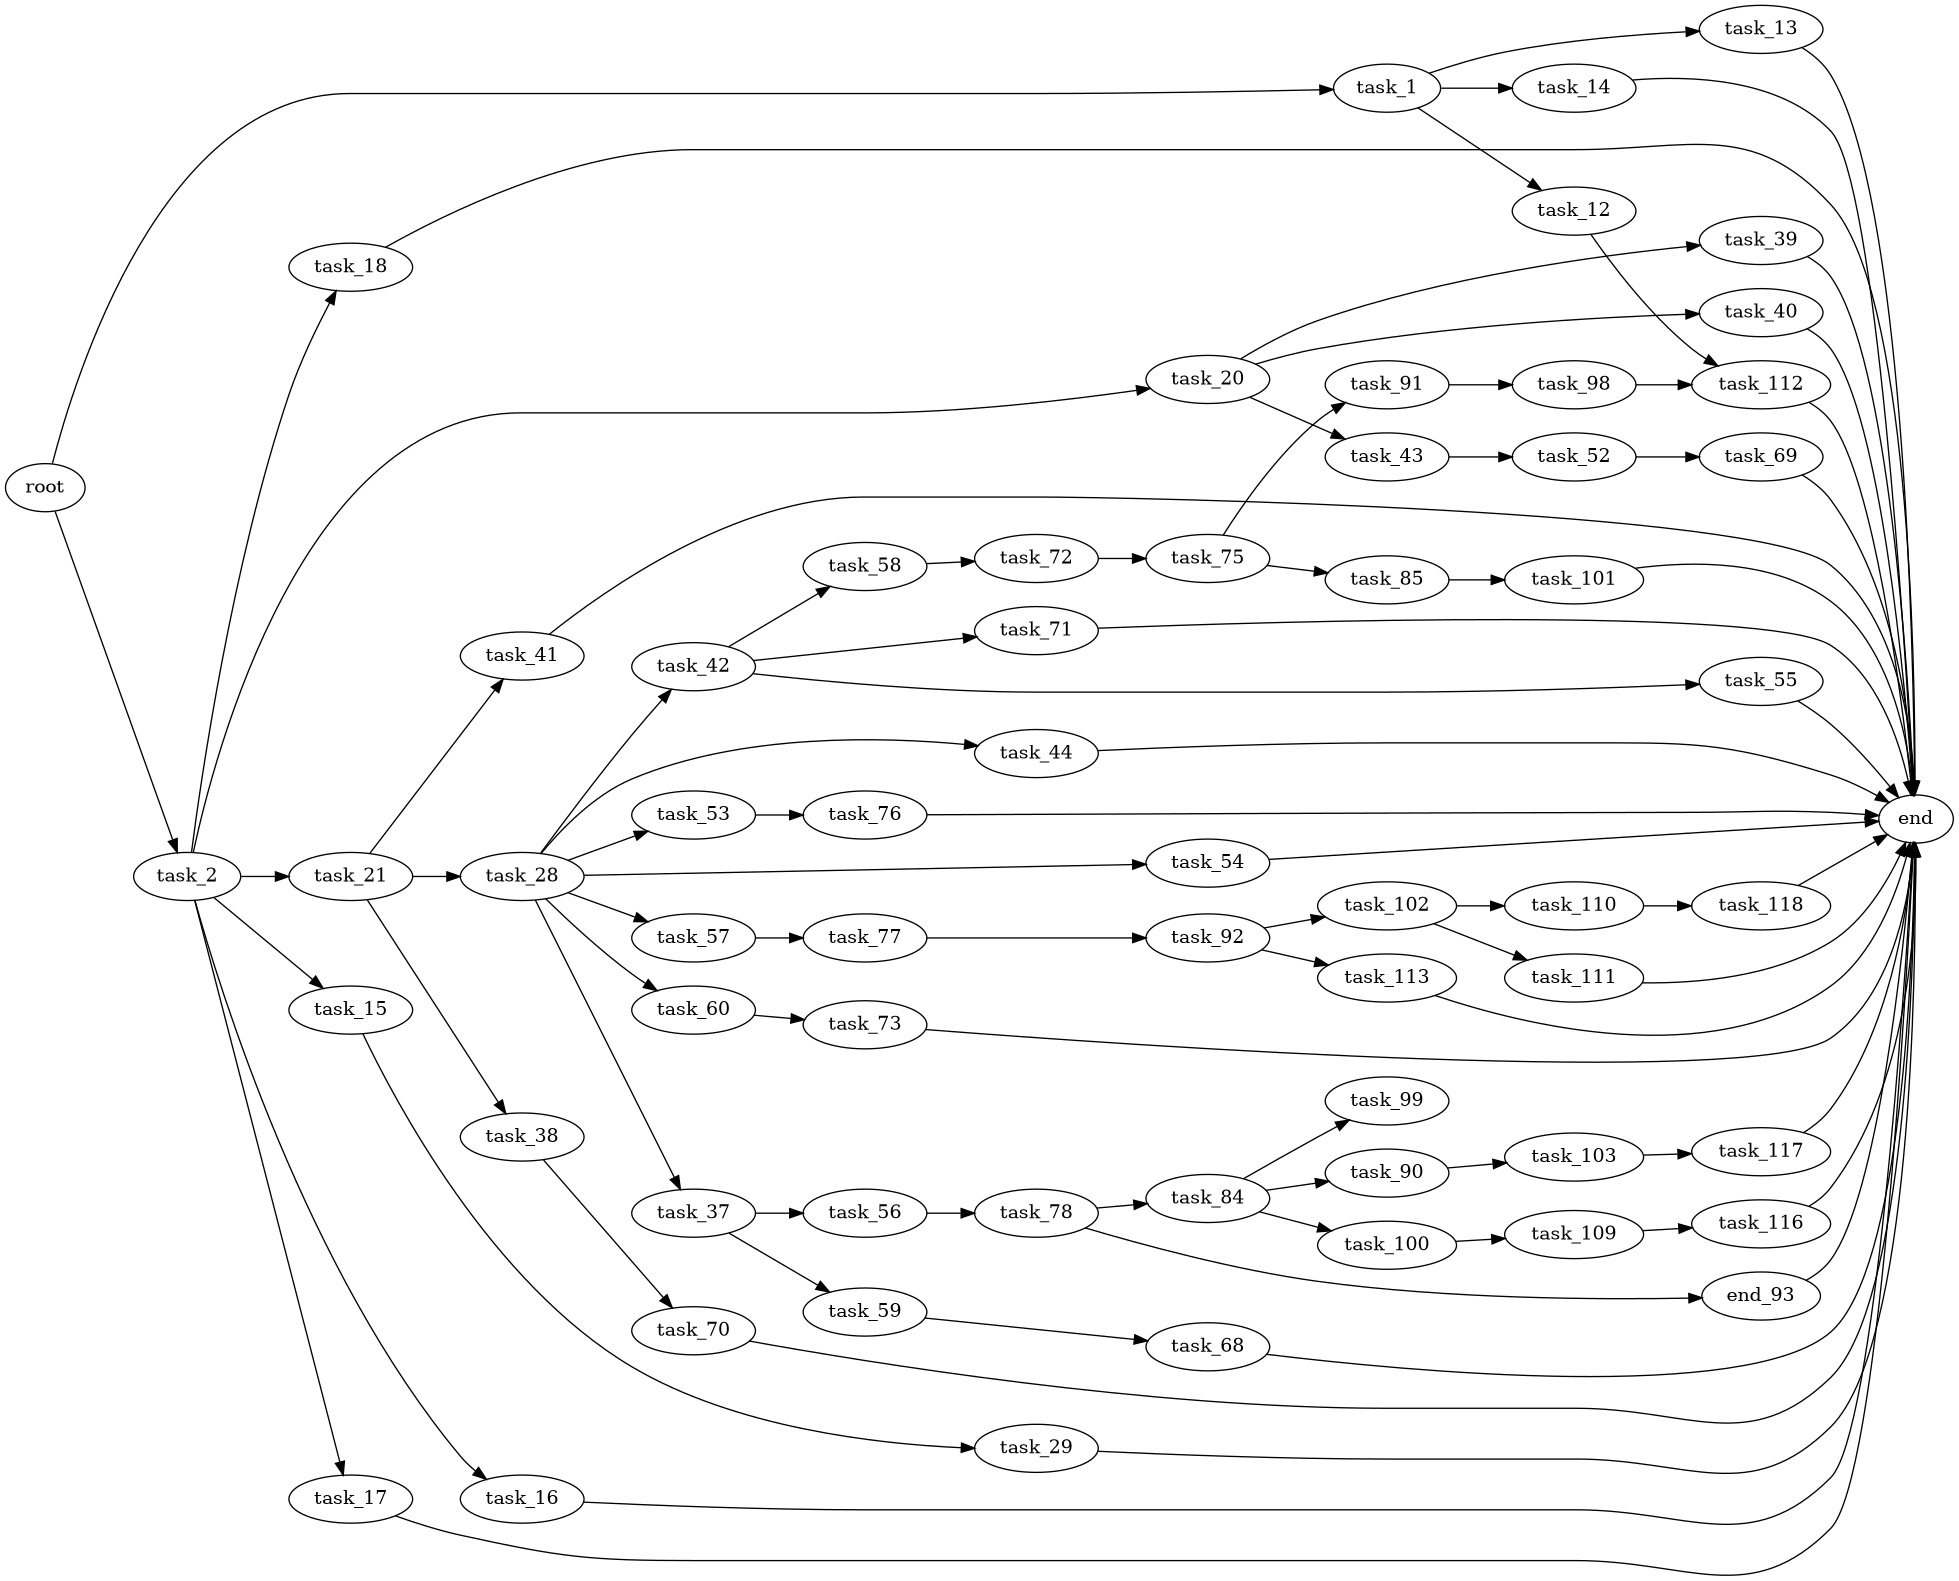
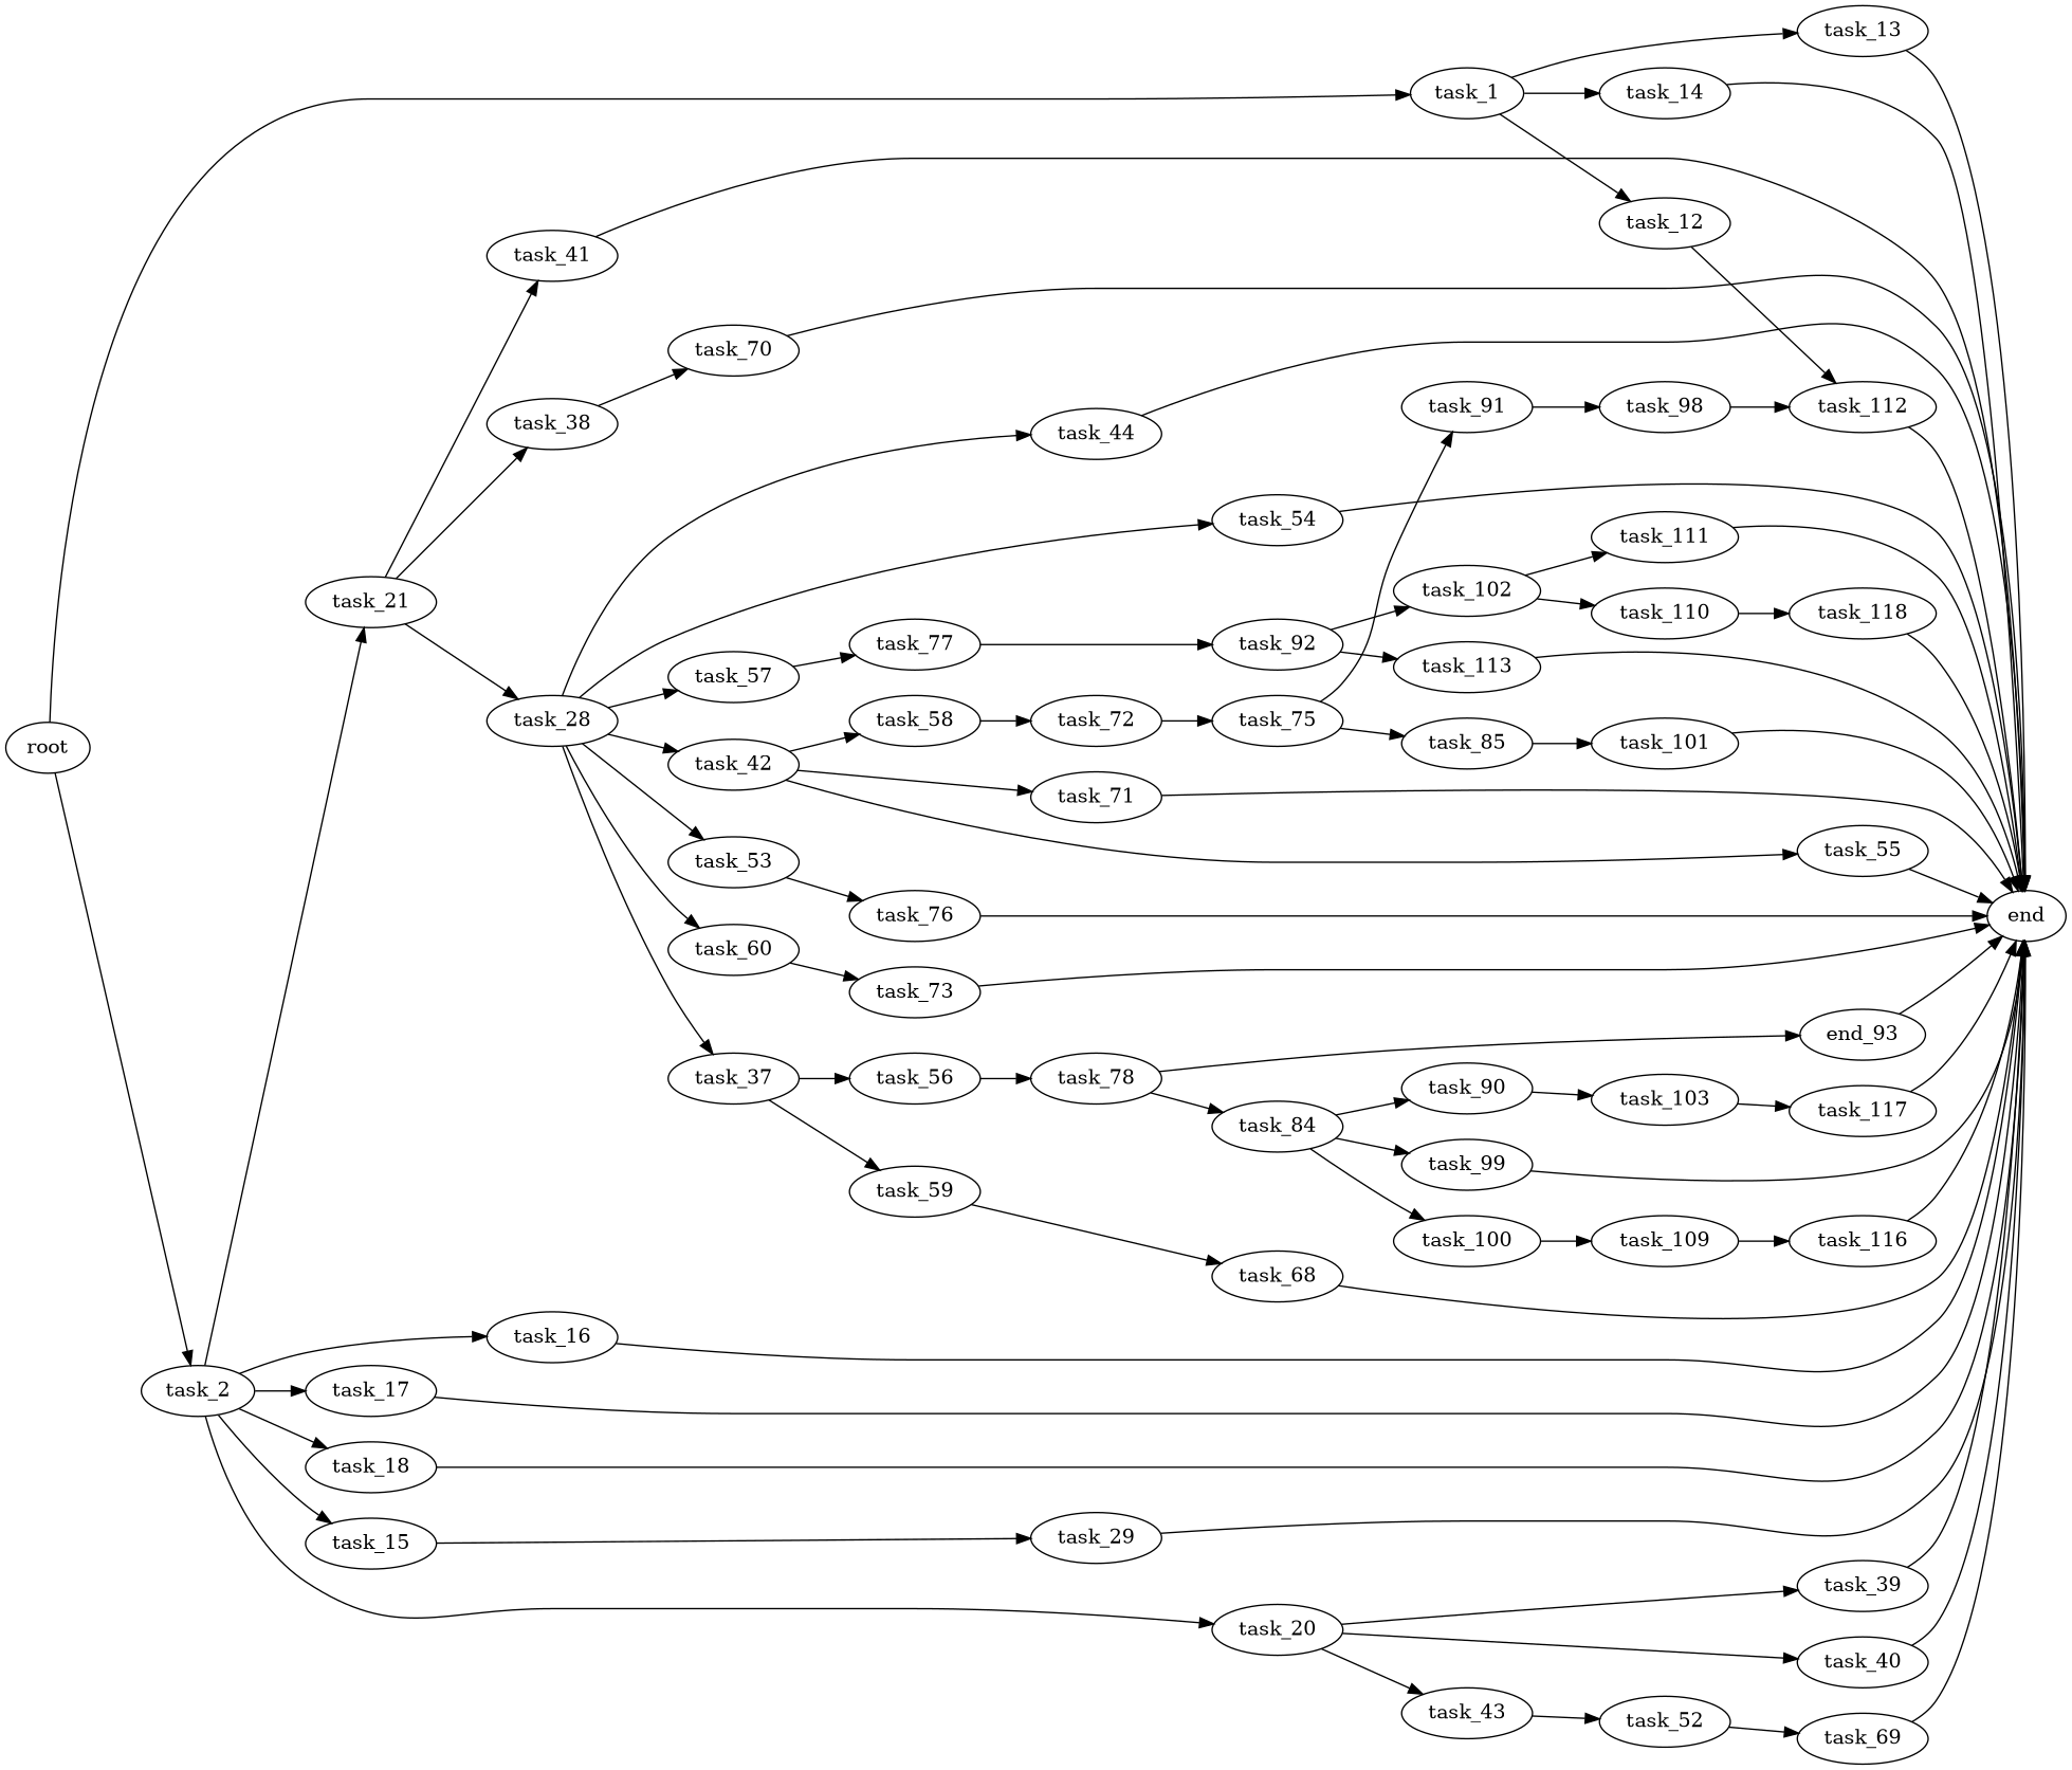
  digraph {
    fontname="DejaVu Serif"
    rankdir=LR
    node [fontname="DejaVu Serif"]
    edge [fontname="DejaVu Serif"]
    root
    task_1
    task_2
    task_12
    task_13
    task_14
    task_15
    task_16
    task_17
    task_18
    task_20
    task_21
    task_112
    end
    task_29
    task_39
    task_40
    task_43
    task_28
    task_38
    task_41
    task_52
    task_37
    task_42
    task_44
    task_53
    task_54
    task_57
    task_60
    task_70
    task_69
    task_56
    task_59
    task_55
    task_58
    task_71
    task_76
    task_77
    task_73
    task_78
    task_68
    task_72
    task_92
    task_84
    n45 [label=end_93]
    task_75
    task_90
    task_99
    task_100
    task_102
    task_113
    task_85
    task_91
    task_101
    task_98
    task_110
    task_111
    task_103
    task_109
    task_117
    task_116
    task_118
    root -> task_1
    root -> task_2
    task_1 -> task_12
    task_1 -> task_13
    task_1 -> task_14
    task_2 -> task_15
    task_2 -> task_16
    task_2 -> task_17
    task_2 -> task_18
    task_2 -> task_20
    task_2 -> task_21
    task_12 -> task_112
    task_13 -> end
    task_14 -> end
    task_15 -> task_29
    task_16 -> end
    task_17 -> end
    task_18 -> end
    task_20 -> task_39
    task_20 -> task_40
    task_20 -> task_43
    task_21 -> task_28
    task_21 -> task_38
    task_21 -> task_41
    task_112 -> end
    task_29 -> end
    task_39 -> end
    task_40 -> end
    task_43 -> task_52
    task_28 -> task_37
    task_28 -> task_42
    task_28 -> task_44
    task_28 -> task_53
    task_28 -> task_54
    task_28 -> task_57
    task_28 -> task_60
    task_38 -> task_70
    task_41 -> end
    task_52 -> task_69
    task_37 -> task_56
    task_37 -> task_59
    task_42 -> task_55
    task_42 -> task_58
    task_42 -> task_71
    task_44 -> end
    task_53 -> task_76
    task_54 -> end
    task_57 -> task_77
    task_60 -> task_73
    task_70 -> end
    task_69 -> end
    task_56 -> task_78
    task_59 -> task_68
    task_55 -> end
    task_58 -> task_72
    task_71 -> end
    task_76 -> end
    task_77 -> task_92
    task_73 -> end
    task_78 -> task_84
    task_78 -> n45
    task_68 -> end
    task_72 -> task_75
    task_92 -> task_102
    task_92 -> task_113
    task_84 -> task_90
    task_84 -> task_99
    task_84 -> task_100
    n45 -> end
    task_75 -> task_85
    task_75 -> task_91
    task_90 -> task_103
+   task_99 -> end
    task_100 -> task_109
    task_102 -> task_110
    task_102 -> task_111
    task_113 -> end
    task_85 -> task_101
    task_91 -> task_98
    task_101 -> end
    task_98 -> task_112
    task_110 -> task_118
    task_111 -> end
    task_103 -> task_117
    task_109 -> task_116
    task_117 -> end
    task_116 -> end
    task_118 -> end
  }
